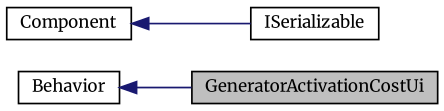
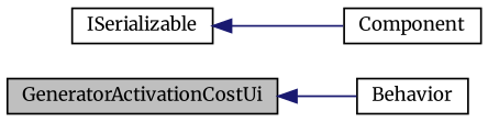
  digraph {
    fontname=Merriweather
    rankdir=LR
    node [color=black fillcolor=white fontname=Merriweather fontsize=10 shape=record style=filled]
    edge [color=midnightblue dir=back fontname=Merriweather fontsize=10 labelfontname=Helvetica labelfontsize=10 style=solid]
    n1 [fillcolor=grey75 fontcolor=black height=0.2 label=GeneratorActivationCostUi width=0.4]
    n2 [height=0.2 label=Behavior width=0.4]
    n3 [height=0.2 label=Component width=0.4]
    n4 [height=0.2 label=ISerializable width=0.4]
-   n2 -> n1
-   n3 -> n4
+   n1 -> n2
+   n4 -> n3
  }
